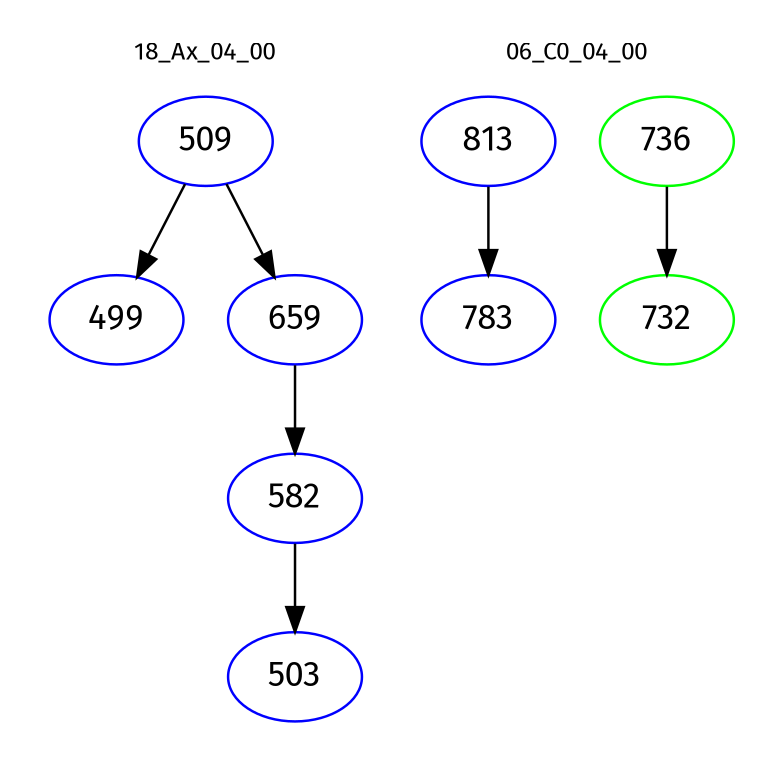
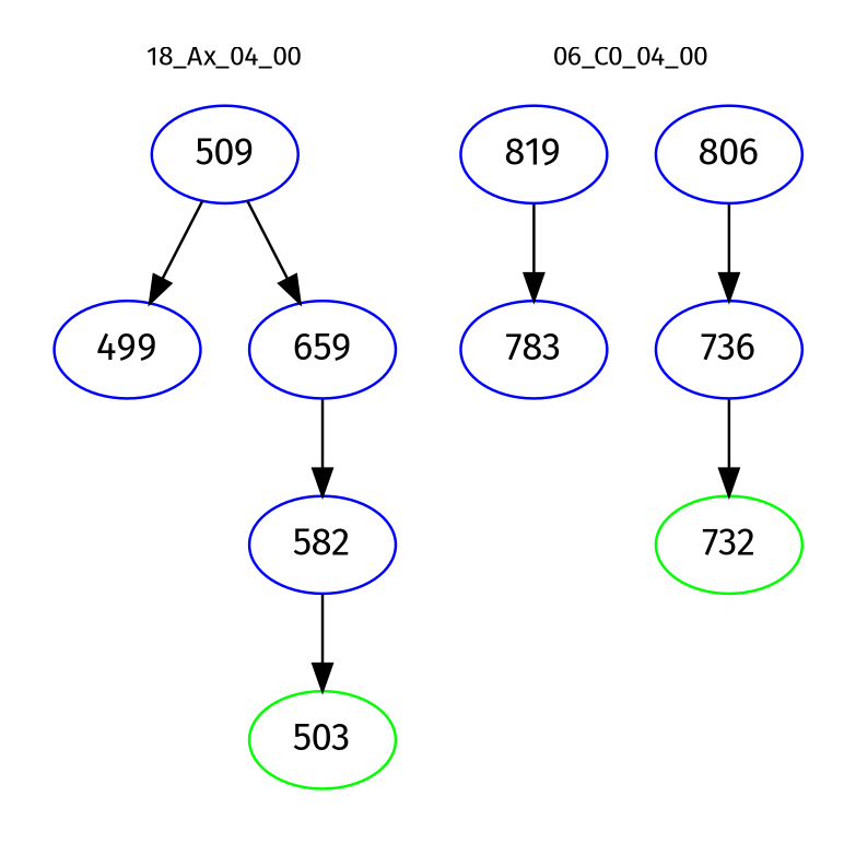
  digraph {
    fontname="Fira Sans"
    node [color=blue fontname="Fira Sans"]
    edge [color=black fontname="Fira Sans"]
    n1 [label=509]
    n2 [label=499]
    n3 [label=659]
-   n4 [label=503]
+   n4 [color=green label=503]
    n5 [label=582]
-   n7 [color=green label=736]
-   n8 [label=813]
+   n6 [label=806]
+   n7 [label=736]
+   n8 [label=819]
    n9 [color=green label=732]
    n10 [label=783]
    subgraph cluster_1 {
      color=white
      fontsize=10
      label="18_Ax_04_00"
      n1
      n2
      n3
      n4
      n5
    }
    subgraph cluster_2 {
      color=white
      fontsize=10
      label="06_C0_04_00"
+     n6
      n7
      n8
      n9
      n10
    }
    n1 -> n2
    n1 -> n3
    n3 -> n5
    n5 -> n4
+   n6 -> n7
    n7 -> n9
    n8 -> n10
  }
